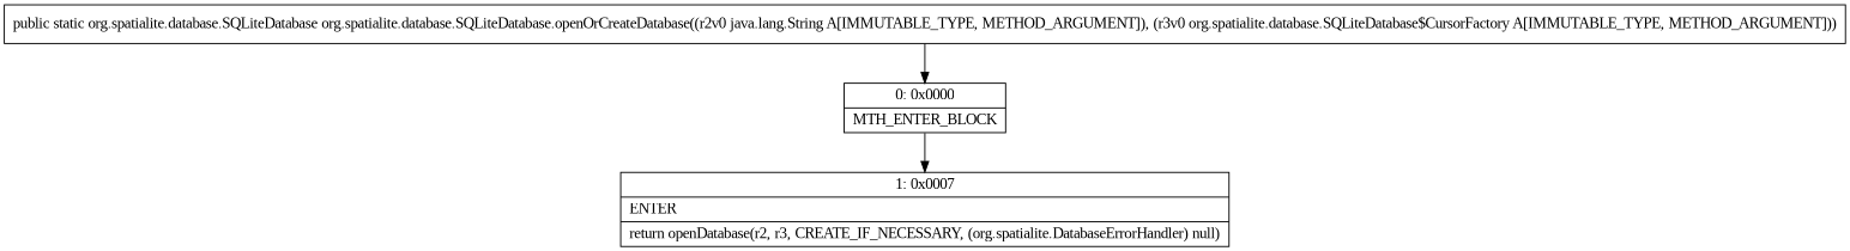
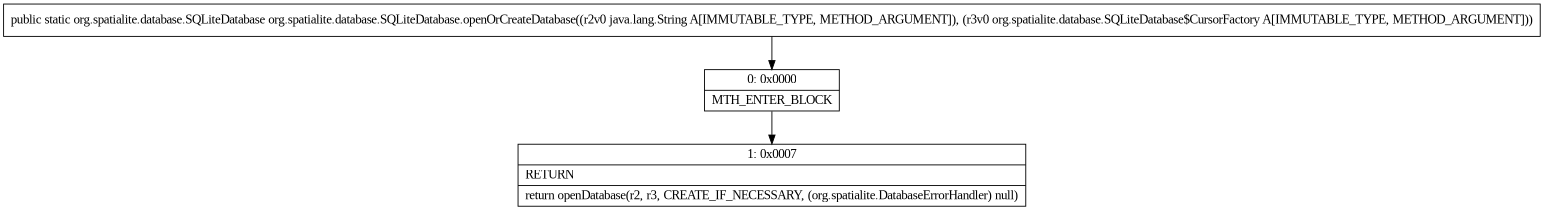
  digraph {
    fontname="Liberation Serif"
    node [shape=record fontname="Liberation Serif"]
    edge [fontname="Liberation Serif"]
    n1 [label="{0\:\ 0x0000|MTH_ENTER_BLOCK\l}"]
-   n2 [label="{1\:\ 0x0007|ENTER\l|return openDatabase(r2, r3, CREATE_IF_NECESSARY, (org.spatialite.DatabaseErrorHandler) null)\l}"]
+   n2 [label="{1\:\ 0x0007|RETURN\l|return openDatabase(r2, r3, CREATE_IF_NECESSARY, (org.spatialite.DatabaseErrorHandler) null)\l}"]
    n3 [label="{public static org.spatialite.database.SQLiteDatabase org.spatialite.database.SQLiteDatabase.openOrCreateDatabase((r2v0 java.lang.String A[IMMUTABLE_TYPE, METHOD_ARGUMENT]), (r3v0 org.spatialite.database.SQLiteDatabase$CursorFactory A[IMMUTABLE_TYPE, METHOD_ARGUMENT])) }"]
    n1 -> n2
    n3 -> n1
  }
